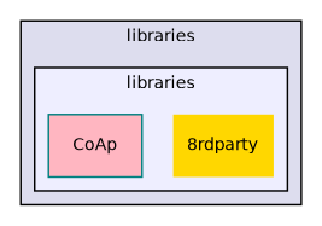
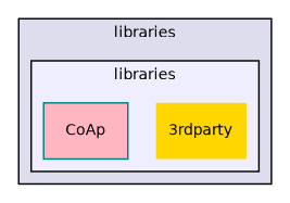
  digraph {
    compound=true
    node [fontname=Helvetica fontsize=10 style=filled]
-   n1 [label="8rdparty" shape=plaintext fillcolor=gold color=black]
+   n1 [label="3rdparty" shape=plaintext fillcolor=gold color=black]
    n2 [color=teal fillcolor=lightpink label=CoAp shape=box]
    subgraph cluster_1 {
      bgcolor="#ddddee"
      fontname=Helvetica
      fontsize=10
      label=libraries
      pencolor=black
      subgraph cluster_2 {
        bgcolor="#eeeeff"
        fontname=Helvetica
        fontsize=10
        pencolor=black
        n1
        n2
      }
    }
  }
